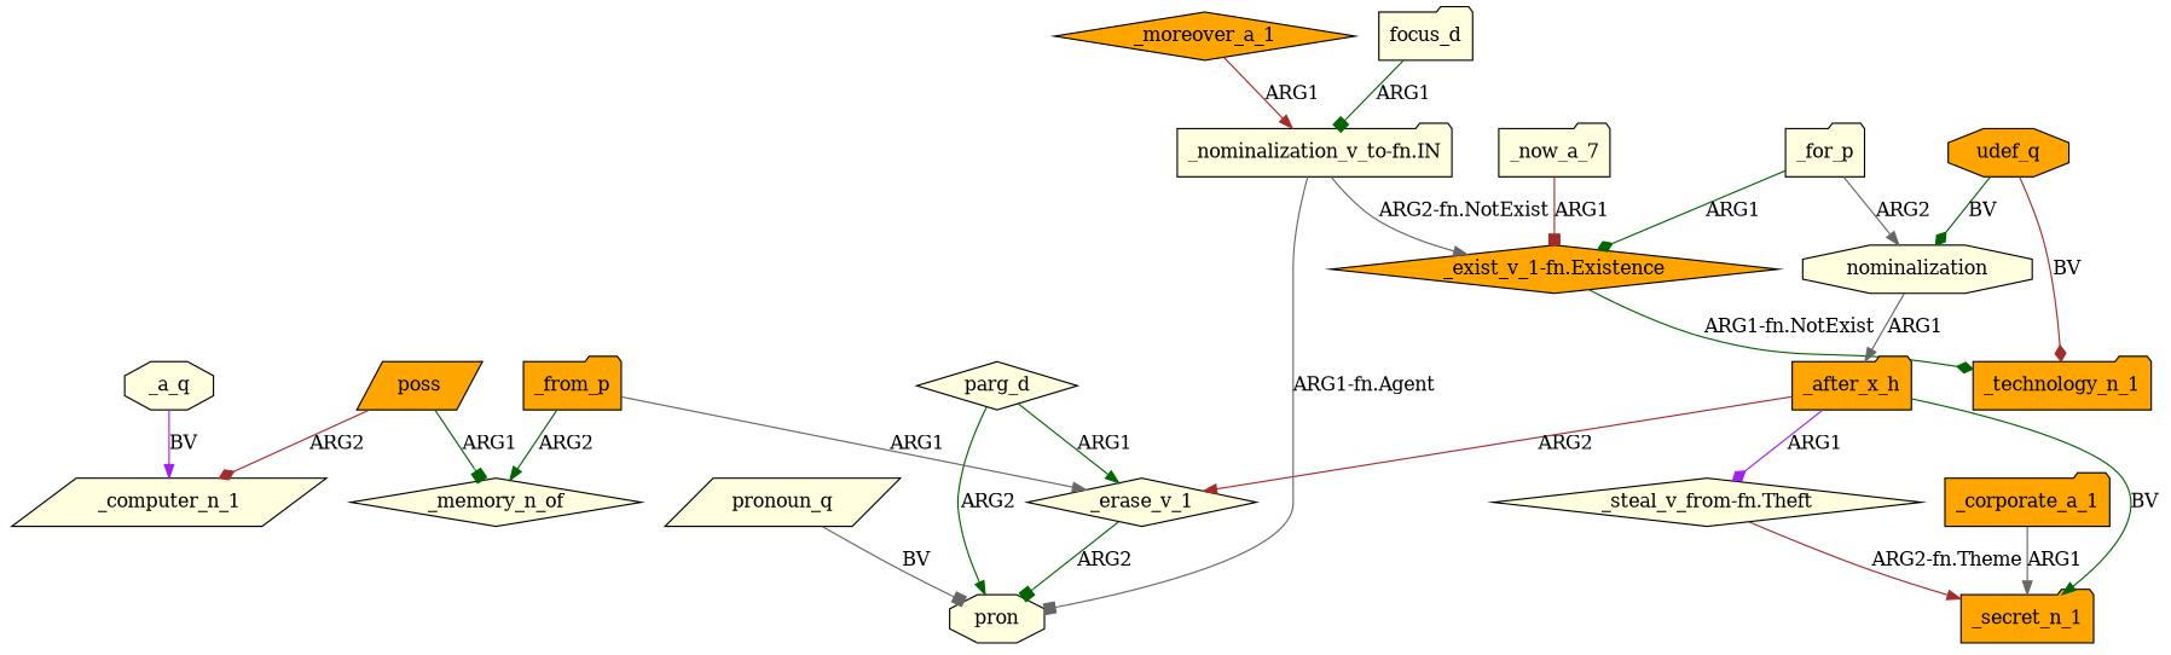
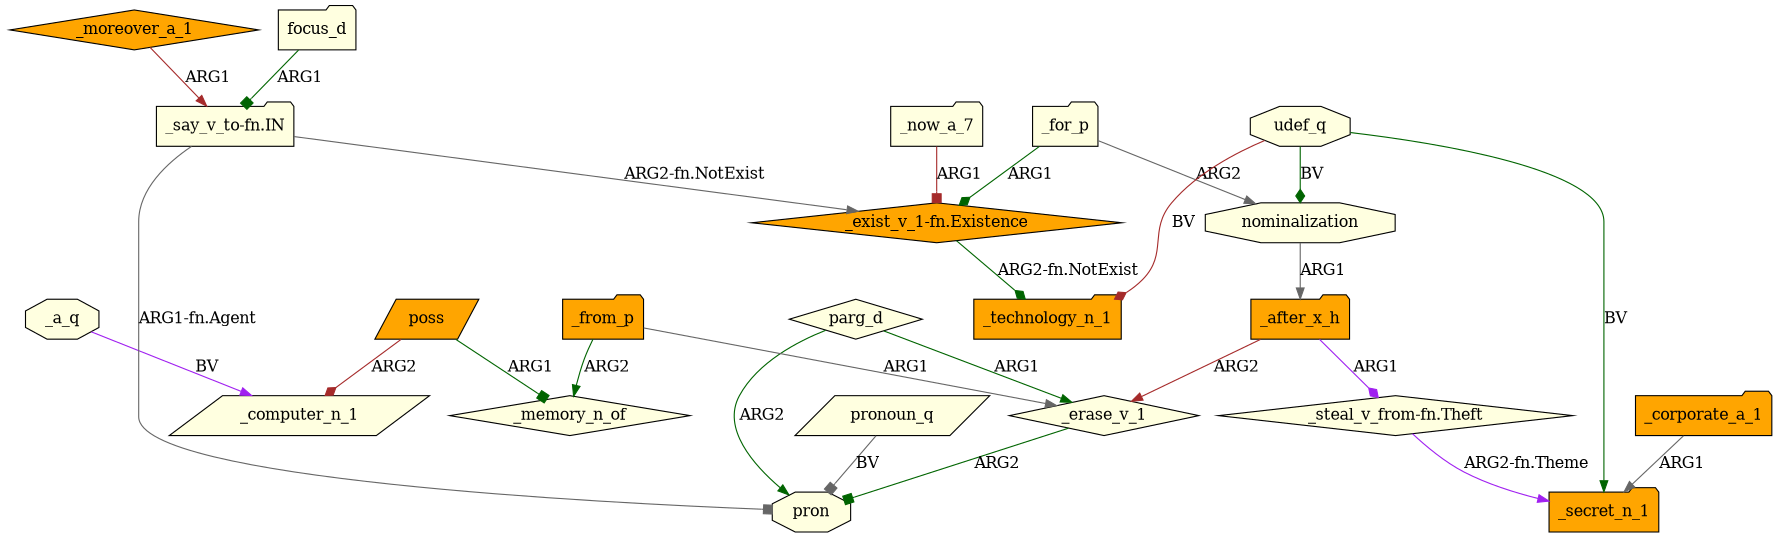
  digraph {
    node [fillcolor=lightyellow shape=folder style=filled]
    edge [arrowhead=normal color=darkgreen]
    _a_q [shape=octagon]
    _computer_n_1 [shape=parallelogram]
    "_steal_v_from-fn.Theft" [shape=diamond]
    _secret_n_1 [fillcolor=orange]
    n5 [label=_now_a_7]
    "_exist_v_1-fn.Existence" [fillcolor=orange shape=diamond]
    _technology_n_1 [fillcolor=orange]
    _after_x_h [fillcolor=orange]
    _erase_v_1 [shape=diamond]
    pron [shape=octagon]
    _moreover_a_1 [fillcolor=orange shape=diamond]
-   "_say_v_to-fn.IN" [label="_nominalization_v_to-fn.IN"]
+   "_say_v_to-fn.IN"
    _for_p
    nominalization [shape=octagon]
    poss [fillcolor=orange shape=parallelogram]
    _memory_n_of [shape=diamond]
    parg_d [shape=diamond]
-   udef_q [fillcolor=orange shape=octagon]
+   udef_q [shape=octagon]
    pronoun_q [shape=parallelogram]
    _from_p [fillcolor=orange]
    _corporate_a_1 [fillcolor=orange]
    focus_d
    _a_q -> _computer_n_1 [color=purple label=BV]
-   "_steal_v_from-fn.Theft" -> _secret_n_1 [color=brown label="ARG2-fn.Theme"]
+   "_steal_v_from-fn.Theft" -> _secret_n_1 [color=purple label="ARG2-fn.Theme"]
    n5 -> "_exist_v_1-fn.Existence" [arrowhead=box color=brown label=ARG1]
-   "_exist_v_1-fn.Existence" -> _technology_n_1 [arrowhead=diamond label="ARG1-fn.NotExist"]
+   "_exist_v_1-fn.Existence" -> _technology_n_1 [arrowhead=diamond label="ARG2-fn.NotExist"]
    _after_x_h -> "_steal_v_from-fn.Theft" [arrowhead=diamond color=purple label=ARG1]
    _after_x_h -> _erase_v_1 [color=brown label=ARG2]
    _erase_v_1 -> pron [arrowhead=box label=ARG2]
    _moreover_a_1 -> "_say_v_to-fn.IN" [color=brown label=ARG1]
    "_say_v_to-fn.IN" -> "_exist_v_1-fn.Existence" [color=gray40 label="ARG2-fn.NotExist"]
    "_say_v_to-fn.IN" -> pron [arrowhead=box color=gray40 label="ARG1-fn.Agent"]
    _for_p -> "_exist_v_1-fn.Existence" [arrowhead=diamond label=ARG1]
    _for_p -> nominalization [color=gray40 label=ARG2]
    nominalization -> _after_x_h [color=gray40 label=ARG1]
    poss -> _computer_n_1 [arrowhead=diamond color=brown label=ARG2]
    poss -> _memory_n_of [arrowhead=box label=ARG1]
    parg_d -> _erase_v_1 [label=ARG1]
    parg_d -> pron [label=ARG2]
-   _after_x_h -> _secret_n_1 [label=BV]
+   udef_q -> _secret_n_1 [label=BV]
    udef_q -> _technology_n_1 [arrowhead=diamond color=brown label=BV]
    udef_q -> nominalization [arrowhead=diamond label=BV]
    pronoun_q -> pron [arrowhead=box color=gray40 label=BV]
    _from_p -> _erase_v_1 [color=gray40 label=ARG1]
    _from_p -> _memory_n_of [label=ARG2]
    _corporate_a_1 -> _secret_n_1 [color=gray40 label=ARG1]
    focus_d -> "_say_v_to-fn.IN" [arrowhead=box label=ARG1]
  }
